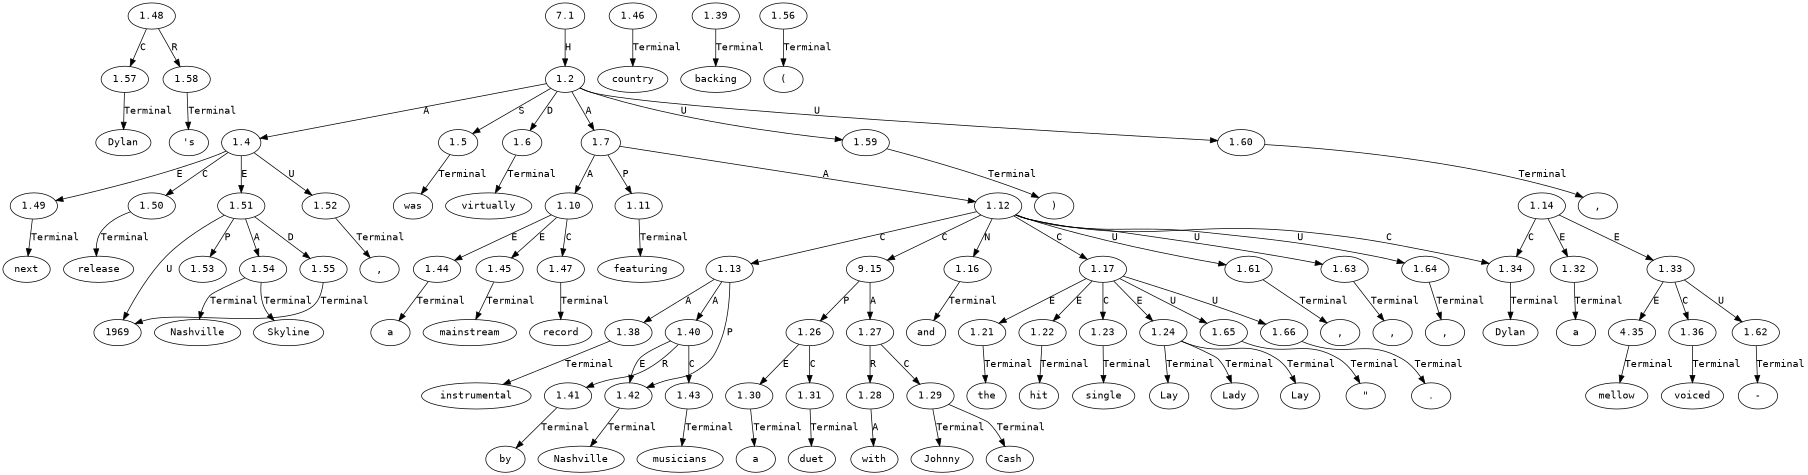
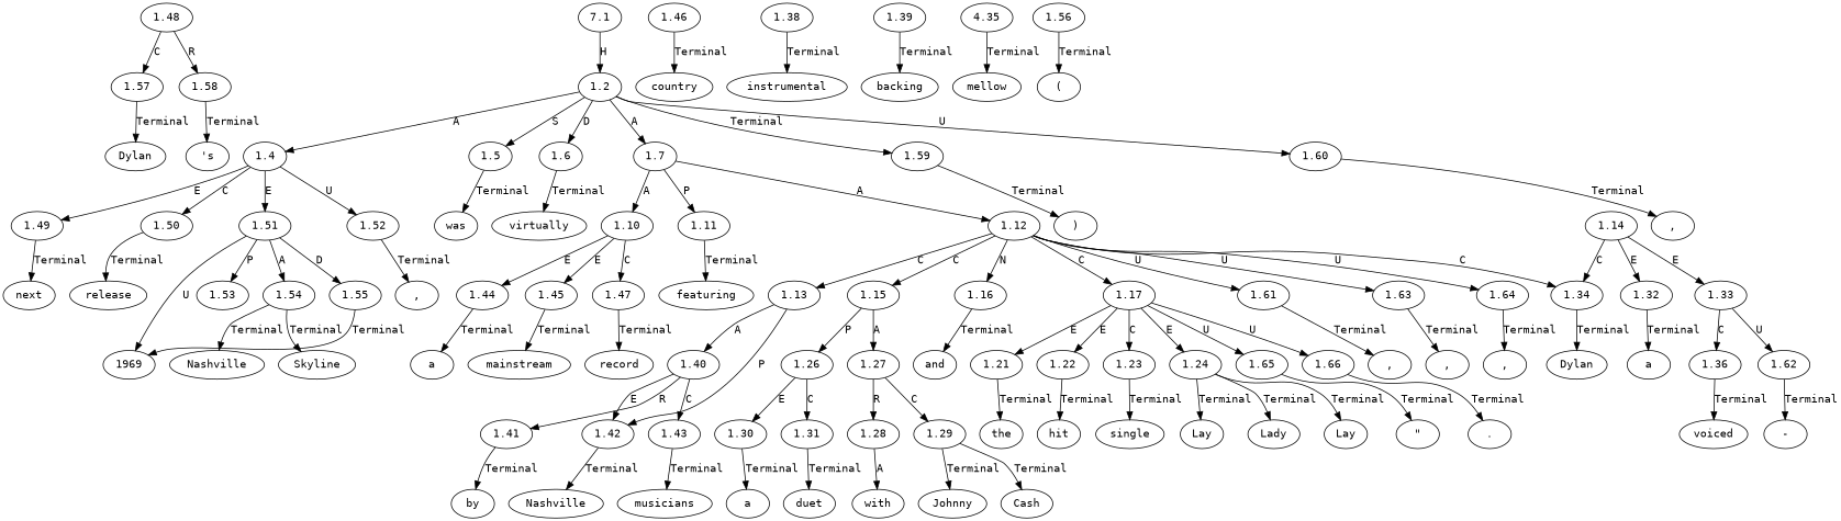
  digraph {
    fontname="DejaVu Sans Mono"
    node [fontname="DejaVu Sans Mono" ordering=out]
    edge [fontname="DejaVu Sans Mono" ordering=out]
    n1 [label=Dylan]
    n2 [label=")"]
    n3 [label=","]
    n4 [label=was]
    n5 [label=virtually]
    n6 [label=a]
    n7 [label=mainstream]
    n8 [label=country]
    n9 [label=record]
    n10 [label=featuring]
    n11 [label=instrumental]
    n12 [label="'s"]
    n13 [label=backing]
    n14 [label=by]
    n15 [label=Nashville]
    n16 [label=musicians]
    n17 [label=","]
    n18 [label=a]
    n19 [label=mellow]
    n20 [label="-"]
    n21 [label=voiced]
    n22 [label=Dylan]
    n23 [label=next]
    n24 [label=","]
    n25 [label=a]
    n26 [label=duet]
    n27 [label=with]
    n28 [label=Johnny]
    n29 [label=Cash]
    n30 [label=","]
    n31 [label=and]
    n32 [label=the]
    n33 [label=hit]
    n34 [label=release]
    n35 [label=single]
    n36 [label="\""]
    n37 [label=Lay]
    n38 [label=Lady]
    n39 [label=Lay]
    n40 [label="."]
    n41 [label=","]
    n42 [label=Nashville]
    n43 [label=Skyline]
    n44 [label="("]
    n45 [label=1969]
    n46 [label=7.1]
    n47 [label=1.2]
    n48 [label=1.4]
    n49 [label=1.5]
    n50 [label=1.6]
    n51 [label=1.7]
    n52 [label=1.59]
    n53 [label=1.60]
    n54 [label=1.49]
    n55 [label=1.50]
    n56 [label=1.51]
    n57 [label=1.52]
    n58 [label=1.10]
    n59 [label=1.11]
    n60 [label=1.12]
    n61 [label=1.48]
    n62 [label=1.57]
    n63 [label=1.58]
    n64 [label=1.53]
    n65 [label=1.54]
    n66 [label=1.55]
    n67 [label=1.44]
    n68 [label=1.45]
    n69 [label=1.47]
    n70 [label=1.13]
-   n71 [label=9.15]
+   n71 [label=1.15]
    n72 [label=1.16]
    n73 [label=1.17]
    n74 [label=1.61]
    n75 [label=1.63]
    n76 [label=1.64]
    n77 [label=1.34]
    n78 [label=1.46]
    n79 [label=1.38]
    n80 [label=1.40]
    n81 [label=1.42]
    n82 [label=1.14]
    n83 [label=1.32]
    n84 [label=1.33]
    n85 [label=1.26]
    n86 [label=1.27]
    n87 [label=1.21]
    n88 [label=1.22]
    n89 [label=1.23]
    n90 [label=1.24]
    n91 [label=1.65]
    n92 [label=1.66]
    n93 [label=1.39]
    n94 [label=1.41]
    n95 [label=1.43]
    n96 [label=4.35]
    n97 [label=1.36]
    n98 [label=1.62]
    n99 [label=1.30]
    n100 [label=1.31]
    n101 [label=1.28]
    n102 [label=1.29]
    n103 [label=1.56]
    n46 -> n47 [label=H]
    n47 -> n48 [label=A]
    n47 -> n49 [label=S]
    n47 -> n50 [label=D]
    n47 -> n51 [label=A]
-   n47 -> n52 [label=U]
+   n47 -> n52 [label=Terminal]
    n47 -> n53 [label=U]
    n48 -> n54 [label=E]
    n48 -> n55 [label=C]
    n48 -> n56 [label=E]
    n48 -> n57 [label=U]
    n49 -> n4 [label=Terminal]
    n50 -> n5 [label=Terminal]
    n51 -> n58 [label=A]
    n51 -> n59 [label=P]
    n51 -> n60 [label=A]
    n52 -> n2 [label=Terminal]
    n53 -> n3 [label=Terminal]
    n54 -> n23 [label=Terminal]
    n55 -> n34 [label=Terminal]
    n56 -> n45 [label=U]
    n56 -> n64 [label=P]
    n56 -> n65 [label=A]
    n56 -> n66 [label=D]
    n57 -> n41 [label=Terminal]
    n58 -> n67 [label=E]
    n58 -> n68 [label=E]
    n58 -> n69 [label=C]
    n59 -> n10 [label=Terminal]
    n60 -> n70 [label=C]
    n60 -> n71 [label=C]
    n60 -> n72 [label=N]
    n60 -> n73 [label=C]
    n60 -> n74 [label=U]
    n60 -> n75 [label=U]
    n60 -> n76 [label=U]
    n60 -> n77 [label=C]
    n61 -> n62 [label=C]
    n61 -> n63 [label=R]
    n62 -> n1 [label=Terminal]
    n63 -> n12 [label=Terminal]
    n65 -> n42 [label=Terminal]
    n65 -> n43 [label=Terminal]
    n66 -> n45 [label=Terminal]
    n67 -> n6 [label=Terminal]
    n68 -> n7 [label=Terminal]
    n69 -> n9 [label=Terminal]
-   n70 -> n79 [label=A]
    n70 -> n80 [label=A]
    n70 -> n81 [label=P]
    n71 -> n85 [label=P]
    n71 -> n86 [label=A]
    n72 -> n31 [label=Terminal]
    n73 -> n87 [label=E]
    n73 -> n88 [label=E]
    n73 -> n89 [label=C]
    n73 -> n90 [label=E]
    n73 -> n91 [label=U]
    n73 -> n92 [label=U]
    n74 -> n17 [label=Terminal]
    n75 -> n24 [label=Terminal]
    n76 -> n30 [label=Terminal]
    n77 -> n22 [label=Terminal]
    n78 -> n8 [label=Terminal]
    n79 -> n11 [label=Terminal]
    n80 -> n81 [label=E]
    n80 -> n94 [label=R]
    n80 -> n95 [label=C]
    n81 -> n15 [label=Terminal]
    n82 -> n77 [label=C]
    n82 -> n83 [label=E]
    n82 -> n84 [label=E]
    n83 -> n18 [label=Terminal]
-   n84 -> n96 [label=E]
    n84 -> n97 [label=C]
    n84 -> n98 [label=U]
    n85 -> n99 [label=E]
    n85 -> n100 [label=C]
    n86 -> n101 [label=R]
    n86 -> n102 [label=C]
    n87 -> n32 [label=Terminal]
    n88 -> n33 [label=Terminal]
    n89 -> n35 [label=Terminal]
    n90 -> n37 [label=Terminal]
    n90 -> n38 [label=Terminal]
    n90 -> n39 [label=Terminal]
    n91 -> n36 [label=Terminal]
    n92 -> n40 [label=Terminal]
    n93 -> n13 [label=Terminal]
    n94 -> n14 [label=Terminal]
    n95 -> n16 [label=Terminal]
    n96 -> n19 [label=Terminal]
    n97 -> n21 [label=Terminal]
    n98 -> n20 [label=Terminal]
    n99 -> n25 [label=Terminal]
    n100 -> n26 [label=Terminal]
    n101 -> n27 [label=A]
    n102 -> n28 [label=Terminal]
    n102 -> n29 [label=Terminal]
    n103 -> n44 [label=Terminal]
  }
